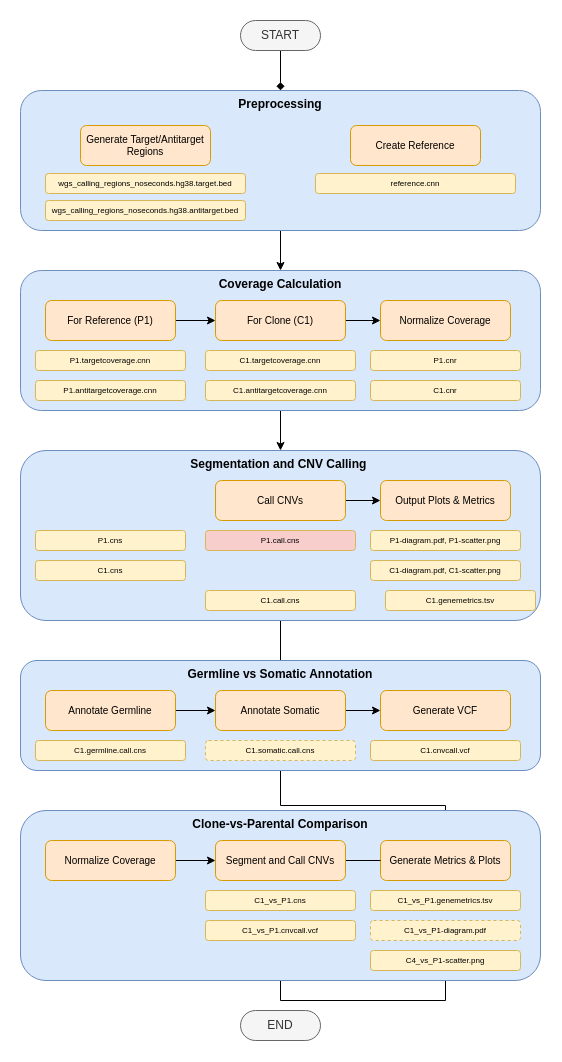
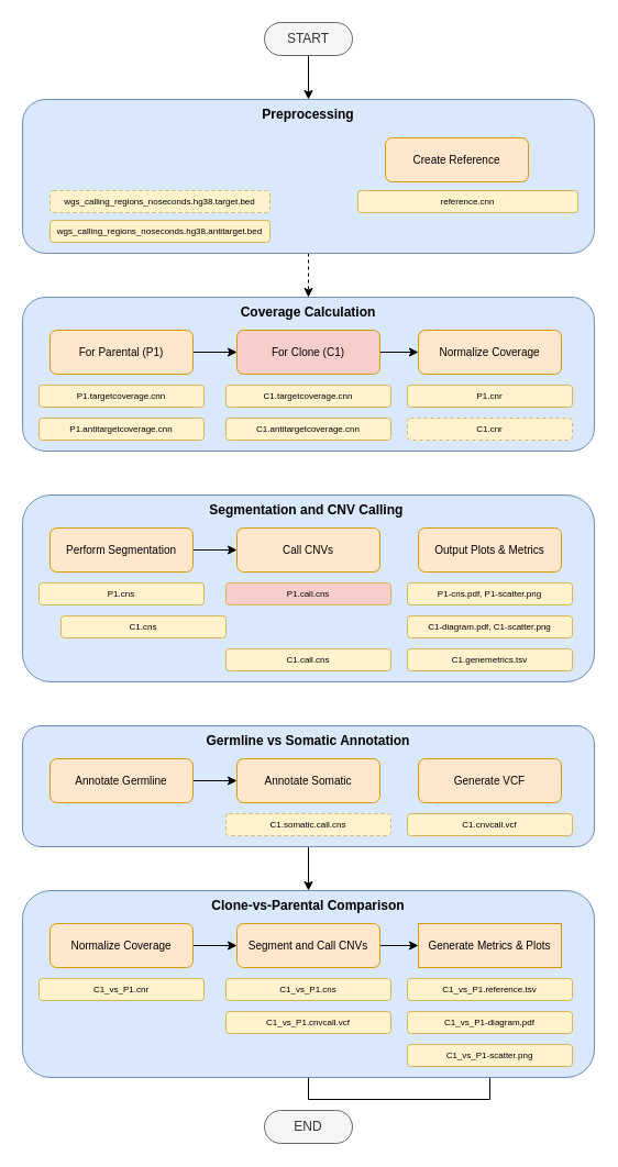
  <mxCell id="0" />
  <mxCell id="1" parent="0" />
- <mxCell id="2" value="" style="edgeStyle=orthogonalEdgeStyle;rounded=0;orthogonalLoop=1;jettySize=auto;html=1;" edge="1" parent="1" source="3" target="10"><mxGeometry relative="1" as="geometry" /></mxCell>
+ <mxCell id="2" value="" style="edgeStyle=orthogonalEdgeStyle;rounded=0;orthogonalLoop=1;jettySize=auto;html=1;dashed=1;" edge="1" parent="1" source="3" target="10"><mxGeometry relative="1" as="geometry" /></mxCell>
  <mxCell id="3" value="Preprocessing" style="rounded=1;fillColor=#dae8fc;strokeColor=#6c8ebf;fontStyle=1;horizontal=1;labelPosition=center;verticalLabelPosition=middle;align=center;verticalAlign=top;whiteSpace=wrap;html=1;" vertex="1" parent="1"><mxGeometry x="20" y="90" width="520" height="140" as="geometry" /></mxCell>
- <mxCell id="4" value="Generate Target/Antitarget Regions" style="rounded=1;whiteSpace=wrap;html=1;fillColor=#ffe6cc;strokeColor=#d79b00;fontSize=10;" vertex="1" parent="1"><mxGeometry x="80" y="125" width="130" height="40" as="geometry" /></mxCell>
  <mxCell id="5" value="Create Reference" style="rounded=1;whiteSpace=wrap;html=1;fillColor=#ffe6cc;strokeColor=#d79b00;fontSize=10;" vertex="1" parent="1"><mxGeometry x="350" y="125" width="130" height="40" as="geometry" /></mxCell>
- <mxCell id="6" value="wgs_calling_regions_noseconds.hg38.target.bed" style="rounded=1;whiteSpace=wrap;html=1;fillColor=#fff2cc;strokeColor=#d6b656;fontSize=8;" vertex="1" parent="1"><mxGeometry x="45" y="173" width="200" height="20" as="geometry" /></mxCell>
+ <mxCell id="6" value="wgs_calling_regions_noseconds.hg38.target.bed" style="rounded=1;whiteSpace=wrap;html=1;fillColor=#fff2cc;strokeColor=#d6b656;fontSize=8;dashed=1;" vertex="1" parent="1"><mxGeometry x="45" y="173" width="200" height="20" as="geometry" /></mxCell>
  <mxCell id="7" value="&lt;meta charset=&quot;utf-8&quot;&gt;wgs_calling_regions_noseconds.hg38.antitarget.bed" style="rounded=1;whiteSpace=wrap;html=1;fillColor=#fff2cc;strokeColor=#d6b656;fontSize=8;" vertex="1" parent="1"><mxGeometry x="45" y="200" width="200" height="20" as="geometry" /></mxCell>
- <mxCell id="8" value="&lt;meta charset=&quot;utf-8&quot;&gt;reference.cnn" style="rounded=1;whiteSpace=wrap;html=1;fillColor=#fff2cc;strokeColor=#d6b656;fontSize=8;" vertex="1" parent="1"><mxGeometry x="315" y="173" width="200" height="20" as="geometry" /></mxCell>
- <mxCell id="9" value="" style="edgeStyle=orthogonalEdgeStyle;rounded=0;orthogonalLoop=1;jettySize=auto;html=1;" edge="1" parent="1" source="10" target="23"><mxGeometry relative="1" as="geometry" /></mxCell>
+ <mxCell id="8" value="&lt;meta charset=&quot;utf-8&quot;&gt;reference.cnn" style="rounded=1;whiteSpace=wrap;html=1;fillColor=#fff2cc;strokeColor=#d6b656;fontSize=8;" vertex="1" parent="1"><mxGeometry x="325" y="173" width="200" height="20" as="geometry" /></mxCell>
  <mxCell id="10" value="Coverage Calculation" style="rounded=1;fillColor=#dae8fc;strokeColor=#6c8ebf;fontStyle=1;horizontal=1;labelPosition=center;verticalLabelPosition=middle;align=center;verticalAlign=top;whiteSpace=wrap;html=1;" vertex="1" parent="1"><mxGeometry x="20" y="270" width="520" height="140" as="geometry" /></mxCell>
  <mxCell id="11" style="edgeStyle=orthogonalEdgeStyle;rounded=0;orthogonalLoop=1;jettySize=auto;html=1;entryX=0;entryY=0.5;entryDx=0;entryDy=0;" edge="1" parent="1" source="12" target="15"><mxGeometry relative="1" as="geometry" /></mxCell>
- <mxCell id="12" value="&lt;meta charset=&quot;utf-8&quot;&gt;For Reference (P1)" style="rounded=1;whiteSpace=wrap;html=1;fillColor=#ffe6cc;strokeColor=#d79b00;fontSize=10;" vertex="1" parent="1"><mxGeometry x="45" y="300" width="130" height="40" as="geometry" /></mxCell>
+ <mxCell id="12" value="&lt;meta charset=&quot;utf-8&quot;&gt;For Parental (P1)" style="rounded=1;whiteSpace=wrap;html=1;fillColor=#ffe6cc;strokeColor=#d79b00;fontSize=10;" vertex="1" parent="1"><mxGeometry x="45" y="300" width="130" height="40" as="geometry" /></mxCell>
  <mxCell id="13" value="Normalize Coverage" style="rounded=1;whiteSpace=wrap;html=1;fillColor=#ffe6cc;strokeColor=#d79b00;fontSize=10;" vertex="1" parent="1"><mxGeometry x="380" y="300" width="130" height="40" as="geometry" /></mxCell>
  <mxCell id="14" style="edgeStyle=orthogonalEdgeStyle;rounded=0;orthogonalLoop=1;jettySize=auto;html=1;entryX=0;entryY=0.5;entryDx=0;entryDy=0;" edge="1" parent="1" source="15" target="13"><mxGeometry relative="1" as="geometry" /></mxCell>
- <mxCell id="15" value="&lt;span class=&quot;hljs-comment&quot;&gt;For Clone (C1)&lt;/span&gt;" style="rounded=1;whiteSpace=wrap;html=1;fillColor=#ffe6cc;strokeColor=#d79b00;fontSize=10;" vertex="1" parent="1"><mxGeometry x="215" y="300" width="130" height="40" as="geometry" /></mxCell>
+ <mxCell id="15" value="&lt;span class=&quot;hljs-comment&quot;&gt;For Clone (C1)&lt;/span&gt;" style="rounded=1;whiteSpace=wrap;html=1;fillColor=#f8cecc;strokeColor=#d79b00;fontSize=10;" vertex="1" parent="1"><mxGeometry x="215" y="300" width="130" height="40" as="geometry" /></mxCell>
  <mxCell id="16" value="P1.targetcoverage.cnn" style="rounded=1;whiteSpace=wrap;html=1;fillColor=#fff2cc;strokeColor=#d6b656;fontSize=8;" vertex="1" parent="1"><mxGeometry x="35" y="350" width="150" height="20" as="geometry" /></mxCell>
  <mxCell id="17" value="&lt;meta charset=&quot;utf-8&quot;&gt;P1.antitargetcoverage.cnn" style="rounded=1;whiteSpace=wrap;html=1;fillColor=#fff2cc;strokeColor=#d6b656;fontSize=8;" vertex="1" parent="1"><mxGeometry x="35" y="380" width="150" height="20" as="geometry" /></mxCell>
  <mxCell id="18" value="&lt;meta charset=&quot;utf-8&quot;&gt;C1.antitargetcoverage.cnn" style="rounded=1;whiteSpace=wrap;html=1;fillColor=#fff2cc;strokeColor=#d6b656;fontSize=8;" vertex="1" parent="1"><mxGeometry x="205" y="380" width="150" height="20" as="geometry" /></mxCell>
  <mxCell id="19" value="&lt;meta charset=&quot;utf-8&quot;&gt;C1.targetcoverage.cnn" style="rounded=1;whiteSpace=wrap;html=1;fillColor=#fff2cc;strokeColor=#d6b656;fontSize=8;" vertex="1" parent="1"><mxGeometry x="205" y="350" width="150" height="20" as="geometry" /></mxCell>
- <mxCell id="20" value="&lt;meta charset=&quot;utf-8&quot;&gt;C1.cnr" style="rounded=1;whiteSpace=wrap;html=1;fillColor=#fff2cc;strokeColor=#d6b656;fontSize=8;" vertex="1" parent="1"><mxGeometry x="370" y="380" width="150" height="20" as="geometry" /></mxCell>
+ <mxCell id="20" value="&lt;meta charset=&quot;utf-8&quot;&gt;C1.cnr" style="rounded=1;whiteSpace=wrap;html=1;fillColor=#fff2cc;strokeColor=#d6b656;fontSize=8;dashed=1;" vertex="1" parent="1"><mxGeometry x="370" y="380" width="150" height="20" as="geometry" /></mxCell>
  <mxCell id="21" value="&lt;meta charset=&quot;utf-8&quot;&gt;P1.cnr" style="rounded=1;whiteSpace=wrap;html=1;fillColor=#fff2cc;strokeColor=#d6b656;fontSize=8;" vertex="1" parent="1"><mxGeometry x="370" y="350" width="150" height="20" as="geometry" /></mxCell>
- <mxCell id="22" value="" style="edgeStyle=orthogonalEdgeStyle;rounded=0;orthogonalLoop=1;jettySize=auto;html=1;" edge="1" parent="1" source="23" target="42"><mxGeometry relative="1" as="geometry" /></mxCell>
  <mxCell id="23" value="Segmentation and CNV Calling&amp;nbsp;" style="rounded=1;fillColor=#dae8fc;strokeColor=#6c8ebf;fontStyle=1;horizontal=1;labelPosition=center;verticalLabelPosition=middle;align=center;verticalAlign=top;whiteSpace=wrap;html=1;" vertex="1" parent="1"><mxGeometry x="20" y="450" width="520" height="170" as="geometry" /></mxCell>
+ <mxCell id="24" style="edgeStyle=orthogonalEdgeStyle;rounded=0;orthogonalLoop=1;jettySize=auto;html=1;entryX=0;entryY=0.5;entryDx=0;entryDy=0;" edge="1" parent="1" source="25" target="28"><mxGeometry relative="1" as="geometry" /></mxCell>
+ <mxCell id="25" value="Perform Segmentation" style="rounded=1;whiteSpace=wrap;html=1;fillColor=#ffe6cc;strokeColor=#d79b00;fontSize=10;" vertex="1" parent="1"><mxGeometry x="45" y="480" width="130" height="40" as="geometry" /></mxCell>
  <mxCell id="26" value="&lt;meta charset=&quot;utf-8&quot;&gt;Output Plots &amp;amp; Metrics" style="rounded=1;whiteSpace=wrap;html=1;fillColor=#ffe6cc;strokeColor=#d79b00;fontSize=10;" vertex="1" parent="1"><mxGeometry x="380" y="480" width="130" height="40" as="geometry" /></mxCell>
- <mxCell id="27" style="edgeStyle=orthogonalEdgeStyle;rounded=0;orthogonalLoop=1;jettySize=auto;html=1;" edge="1" parent="1" source="28" target="26"><mxGeometry relative="1" as="geometry" /></mxCell>
  <mxCell id="28" value="&lt;meta charset=&quot;utf-8&quot;&gt;Call CNVs" style="rounded=1;whiteSpace=wrap;html=1;fillColor=#ffe6cc;strokeColor=#d79b00;fontSize=10;" vertex="1" parent="1"><mxGeometry x="215" y="480" width="130" height="40" as="geometry" /></mxCell>
  <mxCell id="29" value="&lt;meta charset=&quot;utf-8&quot;&gt;P1.call.cns" style="rounded=1;whiteSpace=wrap;html=1;fillColor=#f8cecc;strokeColor=#d6b656;fontSize=8;" vertex="1" parent="1"><mxGeometry x="205" y="530" width="150" height="20" as="geometry" /></mxCell>
  <mxCell id="30" value="&lt;meta charset=&quot;utf-8&quot;&gt;C1.call.cns" style="rounded=1;whiteSpace=wrap;html=1;fillColor=#fff2cc;strokeColor=#d6b656;fontSize=8;" vertex="1" parent="1"><mxGeometry x="205" y="590" width="150" height="20" as="geometry" /></mxCell>
- <mxCell id="31" value="&lt;meta charset=&quot;utf-8&quot;&gt;C1.cns" style="rounded=1;whiteSpace=wrap;html=1;fillColor=#fff2cc;strokeColor=#d6b656;fontSize=8;" vertex="1" parent="1"><mxGeometry x="35" y="560" width="150" height="20" as="geometry" /></mxCell>
+ <mxCell id="31" value="&lt;meta charset=&quot;utf-8&quot;&gt;C1.cns" style="rounded=1;whiteSpace=wrap;html=1;fillColor=#fff2cc;strokeColor=#d6b656;fontSize=8;" vertex="1" parent="1"><mxGeometry x="55" y="560" width="150" height="20" as="geometry" /></mxCell>
  <mxCell id="32" value="&lt;meta charset=&quot;utf-8&quot;&gt;P1.cns" style="rounded=1;whiteSpace=wrap;html=1;fillColor=#fff2cc;strokeColor=#d6b656;fontSize=8;" vertex="1" parent="1"><mxGeometry x="35" y="530" width="150" height="20" as="geometry" /></mxCell>
  <mxCell id="33" value="&lt;meta charset=&quot;utf-8&quot;&gt;C1-diagram.pdf, C1-scatter.png" style="rounded=1;whiteSpace=wrap;html=1;fillColor=#fff2cc;strokeColor=#d6b656;fontSize=8;" vertex="1" parent="1"><mxGeometry x="370" y="560" width="150" height="20" as="geometry" /></mxCell>
- <mxCell id="34" value="&lt;meta charset=&quot;utf-8&quot;&gt;P1-diagram.pdf, P1-scatter.png" style="rounded=1;whiteSpace=wrap;html=1;fillColor=#fff2cc;strokeColor=#d6b656;fontSize=8;" vertex="1" parent="1"><mxGeometry x="370" y="530" width="150" height="20" as="geometry" /></mxCell>
- <mxCell id="35" value="&lt;meta charset=&quot;utf-8&quot;&gt;C1.genemetrics.tsv" style="rounded=1;whiteSpace=wrap;html=1;fillColor=#fff2cc;strokeColor=#d6b656;fontSize=8;" vertex="1" parent="1"><mxGeometry x="385" y="590" width="150" height="20" as="geometry" /></mxCell>
- <mxCell id="36" style="edgeStyle=orthogonalEdgeStyle;rounded=0;orthogonalLoop=1;jettySize=auto;html=1;" edge="1" parent="1" source="37" target="50"><mxGeometry relative="1" as="geometry" /></mxCell>
+ <mxCell id="34" value="&lt;meta charset=&quot;utf-8&quot;&gt;P1-cns.pdf, P1-scatter.png" style="rounded=1;whiteSpace=wrap;html=1;fillColor=#fff2cc;strokeColor=#d6b656;fontSize=8;" vertex="1" parent="1"><mxGeometry x="370" y="530" width="150" height="20" as="geometry" /></mxCell>
+ <mxCell id="35" value="&lt;meta charset=&quot;utf-8&quot;&gt;C1.genemetrics.tsv" style="rounded=1;whiteSpace=wrap;html=1;fillColor=#fff2cc;strokeColor=#d6b656;fontSize=8;" vertex="1" parent="1"><mxGeometry x="370" y="590" width="150" height="20" as="geometry" /></mxCell>
+ <mxCell id="36" style="edgeStyle=orthogonalEdgeStyle;rounded=0;orthogonalLoop=1;jettySize=auto;html=1;entryX=0.5;entryY=0;entryDx=0;entryDy=0;" edge="1" parent="1" source="37" target="47"><mxGeometry relative="1" as="geometry" /></mxCell>
  <mxCell id="37" value="&lt;meta charset=&quot;utf-8&quot;&gt;Germline vs Somatic Annotation" style="rounded=1;fillColor=#dae8fc;strokeColor=#6c8ebf;fontStyle=1;horizontal=1;labelPosition=center;verticalLabelPosition=middle;align=center;verticalAlign=top;whiteSpace=wrap;html=1;" vertex="1" parent="1"><mxGeometry x="20" y="660" width="520" height="110" as="geometry" /></mxCell>
  <mxCell id="38" style="edgeStyle=orthogonalEdgeStyle;rounded=0;orthogonalLoop=1;jettySize=auto;html=1;entryX=0;entryY=0.5;entryDx=0;entryDy=0;" edge="1" parent="1" source="39" target="42"><mxGeometry relative="1" as="geometry" /></mxCell>
  <mxCell id="39" value="&lt;meta charset=&quot;utf-8&quot;&gt;Annotate Germline" style="rounded=1;whiteSpace=wrap;html=1;fillColor=#ffe6cc;strokeColor=#d79b00;fontSize=10;" vertex="1" parent="1"><mxGeometry x="45" y="690" width="130" height="40" as="geometry" /></mxCell>
  <mxCell id="40" value="&lt;meta charset=&quot;utf-8&quot;&gt;Generate VCF" style="rounded=1;whiteSpace=wrap;html=1;fillColor=#ffe6cc;strokeColor=#d79b00;fontSize=10;" vertex="1" parent="1"><mxGeometry x="380" y="690" width="130" height="40" as="geometry" /></mxCell>
- <mxCell id="41" style="edgeStyle=orthogonalEdgeStyle;rounded=0;orthogonalLoop=1;jettySize=auto;html=1;entryX=0;entryY=0.5;entryDx=0;entryDy=0;" edge="1" parent="1" source="42" target="40"><mxGeometry relative="1" as="geometry" /></mxCell>
  <mxCell id="42" value="&lt;meta charset=&quot;utf-8&quot;&gt;Annotate Somatic" style="rounded=1;whiteSpace=wrap;html=1;fillColor=#ffe6cc;strokeColor=#d79b00;fontSize=10;" vertex="1" parent="1"><mxGeometry x="215" y="690" width="130" height="40" as="geometry" /></mxCell>
- <mxCell id="43" value="&lt;meta charset=&quot;utf-8&quot;&gt;C1.germline.call.cns" style="rounded=1;whiteSpace=wrap;html=1;fillColor=#fff2cc;strokeColor=#d6b656;fontSize=8;" vertex="1" parent="1"><mxGeometry x="35" y="740" width="150" height="20" as="geometry" /></mxCell>
  <mxCell id="44" value="&lt;meta charset=&quot;utf-8&quot;&gt;C1.somatic.call.cns" style="rounded=1;whiteSpace=wrap;html=1;fillColor=#fff2cc;strokeColor=#d6b656;fontSize=8;dashed=1;" vertex="1" parent="1"><mxGeometry x="205" y="740" width="150" height="20" as="geometry" /></mxCell>
  <mxCell id="45" value="&lt;meta charset=&quot;utf-8&quot;&gt;C1.cnvcall.vcf" style="rounded=1;whiteSpace=wrap;html=1;fillColor=#fff2cc;strokeColor=#d6b656;fontSize=8;" vertex="1" parent="1"><mxGeometry x="370" y="740" width="150" height="20" as="geometry" /></mxCell>
  <mxCell id="46" value="" style="edgeStyle=orthogonalEdgeStyle;rounded=0;orthogonalLoop=1;jettySize=auto;html=1;" edge="1" parent="1" source="47" target="58"><mxGeometry relative="1" as="geometry" /></mxCell>
  <mxCell id="47" value="&lt;meta charset=&quot;utf-8&quot;&gt;Clone-vs-Parental Comparison" style="rounded=1;fillColor=#dae8fc;strokeColor=#6c8ebf;fontStyle=1;horizontal=1;labelPosition=center;verticalLabelPosition=middle;align=center;verticalAlign=top;whiteSpace=wrap;html=1;" vertex="1" parent="1"><mxGeometry x="20" y="810" width="520" height="170" as="geometry" /></mxCell>
  <mxCell id="48" style="edgeStyle=orthogonalEdgeStyle;rounded=0;orthogonalLoop=1;jettySize=auto;html=1;entryX=0;entryY=0.5;entryDx=0;entryDy=0;" edge="1" source="49" target="52" parent="1"><mxGeometry relative="1" as="geometry" /></mxCell>
  <mxCell id="49" value="&lt;meta charset=&quot;utf-8&quot;&gt;Normalize Coverage" style="rounded=1;whiteSpace=wrap;html=1;fillColor=#ffe6cc;strokeColor=#d79b00;fontSize=10;" vertex="1" parent="1"><mxGeometry x="45" y="840" width="130" height="40" as="geometry" /></mxCell>
- <mxCell id="50" value="&lt;meta charset=&quot;utf-8&quot;&gt;Generate Metrics &amp;amp; Plots" style="rounded=1;whiteSpace=wrap;html=1;fillColor=#ffe6cc;strokeColor=#d79b00;fontSize=10;" vertex="1" parent="1"><mxGeometry x="380" y="840" width="130" height="40" as="geometry" /></mxCell>
- <mxCell id="51" style="edgeStyle=orthogonalEdgeStyle;rounded=0;orthogonalLoop=1;jettySize=auto;html=1;endArrow=none;" edge="1" source="52" target="50" parent="1"><mxGeometry relative="1" as="geometry" /></mxCell>
+ <mxCell id="50" value="&lt;meta charset=&quot;utf-8&quot;&gt;Generate Metrics &amp;amp; Plots" style="whiteSpace=wrap;html=1;fillColor=#ffe6cc;strokeColor=#d79b00;fontSize=10;rounded=0;" vertex="1" parent="1"><mxGeometry x="380" y="840" width="130" height="40" as="geometry" /></mxCell>
+ <mxCell id="51" style="edgeStyle=orthogonalEdgeStyle;rounded=0;orthogonalLoop=1;jettySize=auto;html=1;" edge="1" source="52" target="50" parent="1"><mxGeometry relative="1" as="geometry" /></mxCell>
  <mxCell id="52" value="&lt;meta charset=&quot;utf-8&quot;&gt;Segment and Call CNVs" style="rounded=1;whiteSpace=wrap;html=1;fillColor=#ffe6cc;strokeColor=#d79b00;fontSize=10;" vertex="1" parent="1"><mxGeometry x="215" y="840" width="130" height="40" as="geometry" /></mxCell>
  <mxCell id="53" value="&lt;meta charset=&quot;utf-8&quot;&gt;C1_vs_P1.cns" style="rounded=1;whiteSpace=wrap;html=1;fillColor=#fff2cc;strokeColor=#d6b656;fontSize=8;" vertex="1" parent="1"><mxGeometry x="205" y="890" width="150" height="20" as="geometry" /></mxCell>
  <mxCell id="54" value="&lt;meta charset=&quot;utf-8&quot;&gt;C1_vs_P1.cnvcall.vcf" style="rounded=1;whiteSpace=wrap;html=1;fillColor=#fff2cc;strokeColor=#d6b656;fontSize=8;" vertex="1" parent="1"><mxGeometry x="205" y="920" width="150" height="20" as="geometry" /></mxCell>
- <mxCell id="56" value="&lt;meta charset=&quot;utf-8&quot;&gt;C1_vs_P1-diagram.pdf" style="rounded=1;whiteSpace=wrap;html=1;fillColor=#fff2cc;strokeColor=#d6b656;fontSize=8;dashed=1;" vertex="1" parent="1"><mxGeometry x="370" y="920" width="150" height="20" as="geometry" /></mxCell>
- <mxCell id="57" value="&lt;meta charset=&quot;utf-8&quot;&gt;C1_vs_P1.genemetrics.tsv" style="rounded=1;whiteSpace=wrap;html=1;fillColor=#fff2cc;strokeColor=#d6b656;fontSize=8;" vertex="1" parent="1"><mxGeometry x="370" y="890" width="150" height="20" as="geometry" /></mxCell>
- <mxCell id="58" value="&lt;meta charset=&quot;utf-8&quot;&gt;C4_vs_P1-scatter.png" style="rounded=1;whiteSpace=wrap;html=1;fillColor=#fff2cc;strokeColor=#d6b656;fontSize=8;" vertex="1" parent="1"><mxGeometry x="370" y="950" width="150" height="20" as="geometry" /></mxCell>
- <mxCell id="59" style="edgeStyle=orthogonalEdgeStyle;rounded=0;orthogonalLoop=1;jettySize=auto;html=1;entryX=0.5;entryY=0;entryDx=0;entryDy=0;endArrow=diamond;" edge="1" parent="1" source="60" target="3"><mxGeometry relative="1" as="geometry" /></mxCell>
+ <mxCell id="55" value="&lt;meta charset=&quot;utf-8&quot;&gt;C1_vs_P1.cnr" style="rounded=1;whiteSpace=wrap;html=1;fillColor=#fff2cc;strokeColor=#d6b656;fontSize=8;" vertex="1" parent="1"><mxGeometry x="35" y="890" width="150" height="20" as="geometry" /></mxCell>
+ <mxCell id="56" value="&lt;meta charset=&quot;utf-8&quot;&gt;C1_vs_P1-diagram.pdf" style="rounded=1;whiteSpace=wrap;html=1;fillColor=#fff2cc;strokeColor=#d6b656;fontSize=8;" vertex="1" parent="1"><mxGeometry x="370" y="920" width="150" height="20" as="geometry" /></mxCell>
+ <mxCell id="57" value="&lt;meta charset=&quot;utf-8&quot;&gt;C1_vs_P1.reference.tsv" style="rounded=1;whiteSpace=wrap;html=1;fillColor=#fff2cc;strokeColor=#d6b656;fontSize=8;" vertex="1" parent="1"><mxGeometry x="370" y="890" width="150" height="20" as="geometry" /></mxCell>
+ <mxCell id="58" value="&lt;meta charset=&quot;utf-8&quot;&gt;C1_vs_P1-scatter.png" style="rounded=1;whiteSpace=wrap;html=1;fillColor=#fff2cc;strokeColor=#d6b656;fontSize=8;" vertex="1" parent="1"><mxGeometry x="370" y="950" width="150" height="20" as="geometry" /></mxCell>
+ <mxCell id="59" style="edgeStyle=orthogonalEdgeStyle;rounded=0;orthogonalLoop=1;jettySize=auto;html=1;entryX=0.5;entryY=0;entryDx=0;entryDy=0;" edge="1" parent="1" source="60" target="3"><mxGeometry relative="1" as="geometry" /></mxCell>
  <mxCell id="60" value="START" style="html=1;dashed=0;whiteSpace=wrap;shape=mxgraph.dfd.start;fillColor=#f5f5f5;strokeColor=#666666;fontColor=#333333;" vertex="1" parent="1"><mxGeometry x="240" y="20" width="80" height="30" as="geometry" /></mxCell>
  <mxCell id="61" value="END" style="html=1;dashed=0;whiteSpace=wrap;shape=mxgraph.dfd.start;fillColor=#f5f5f5;strokeColor=#666666;fontColor=#333333;" vertex="1" parent="1"><mxGeometry x="240" y="1010" width="80" height="30" as="geometry" /></mxCell>
